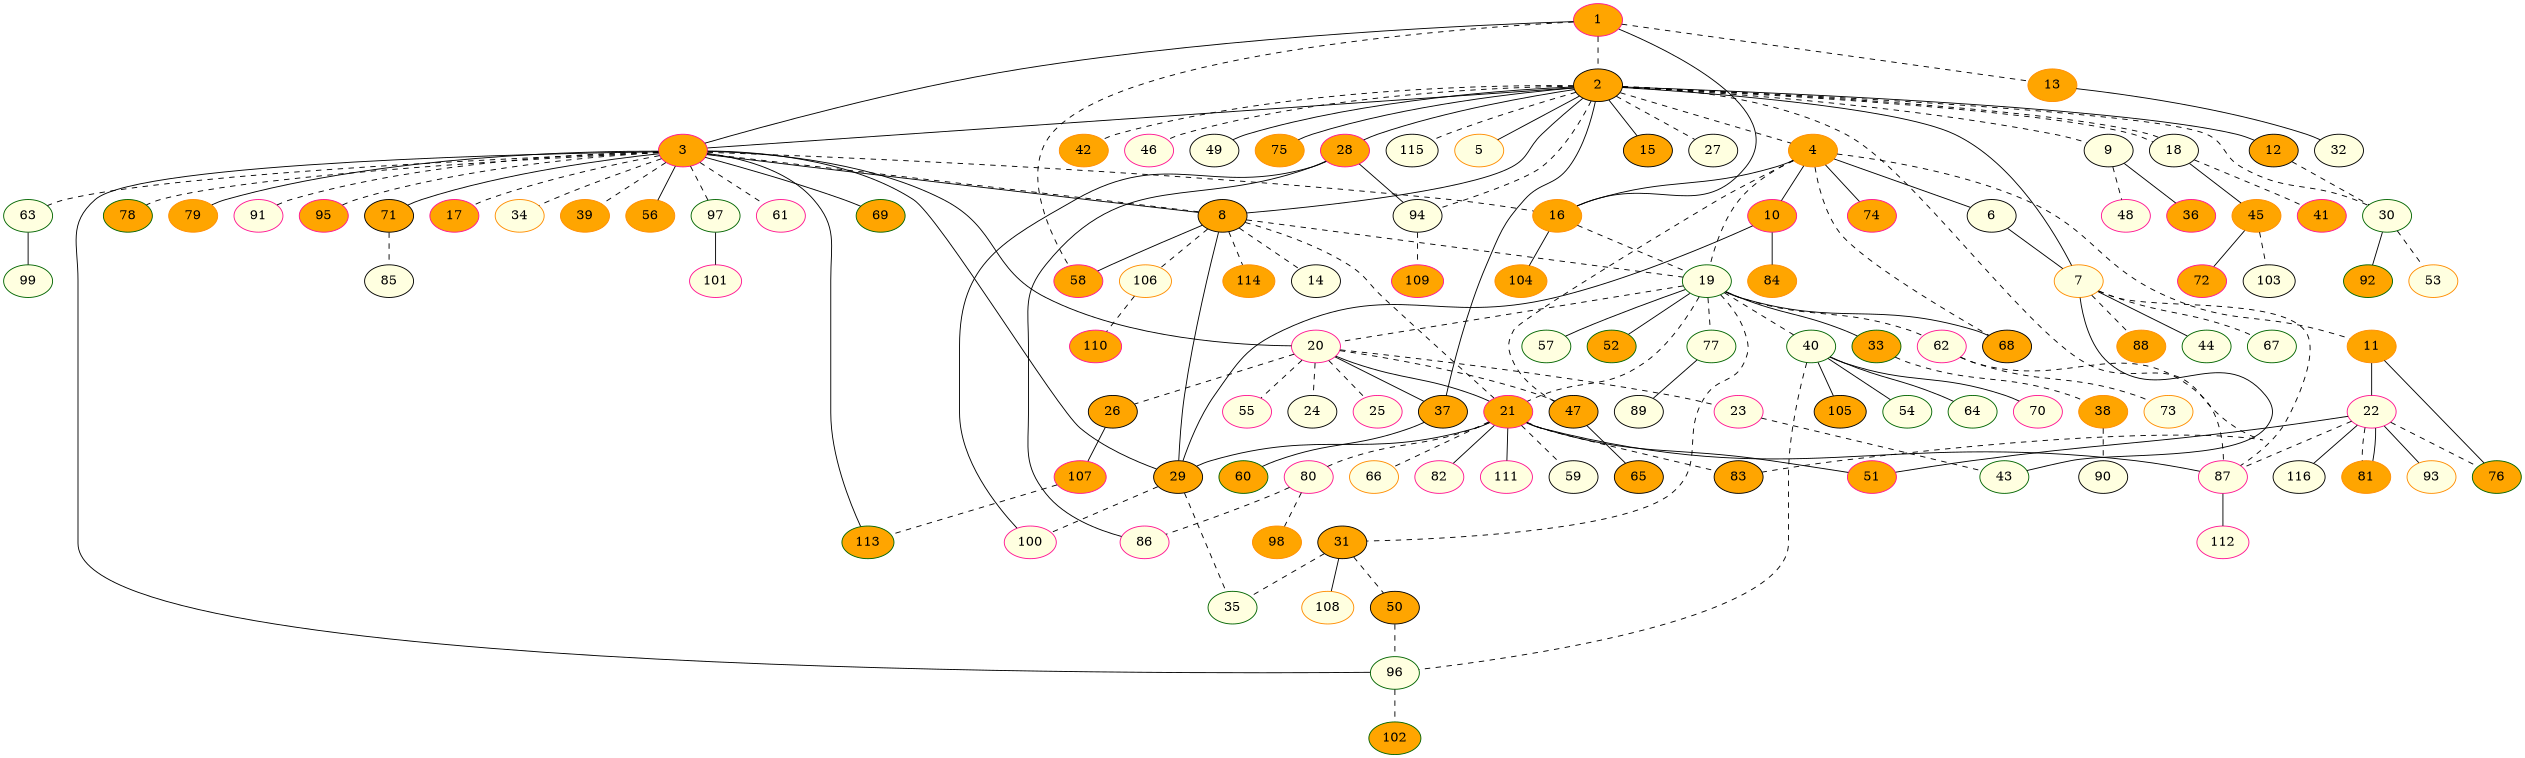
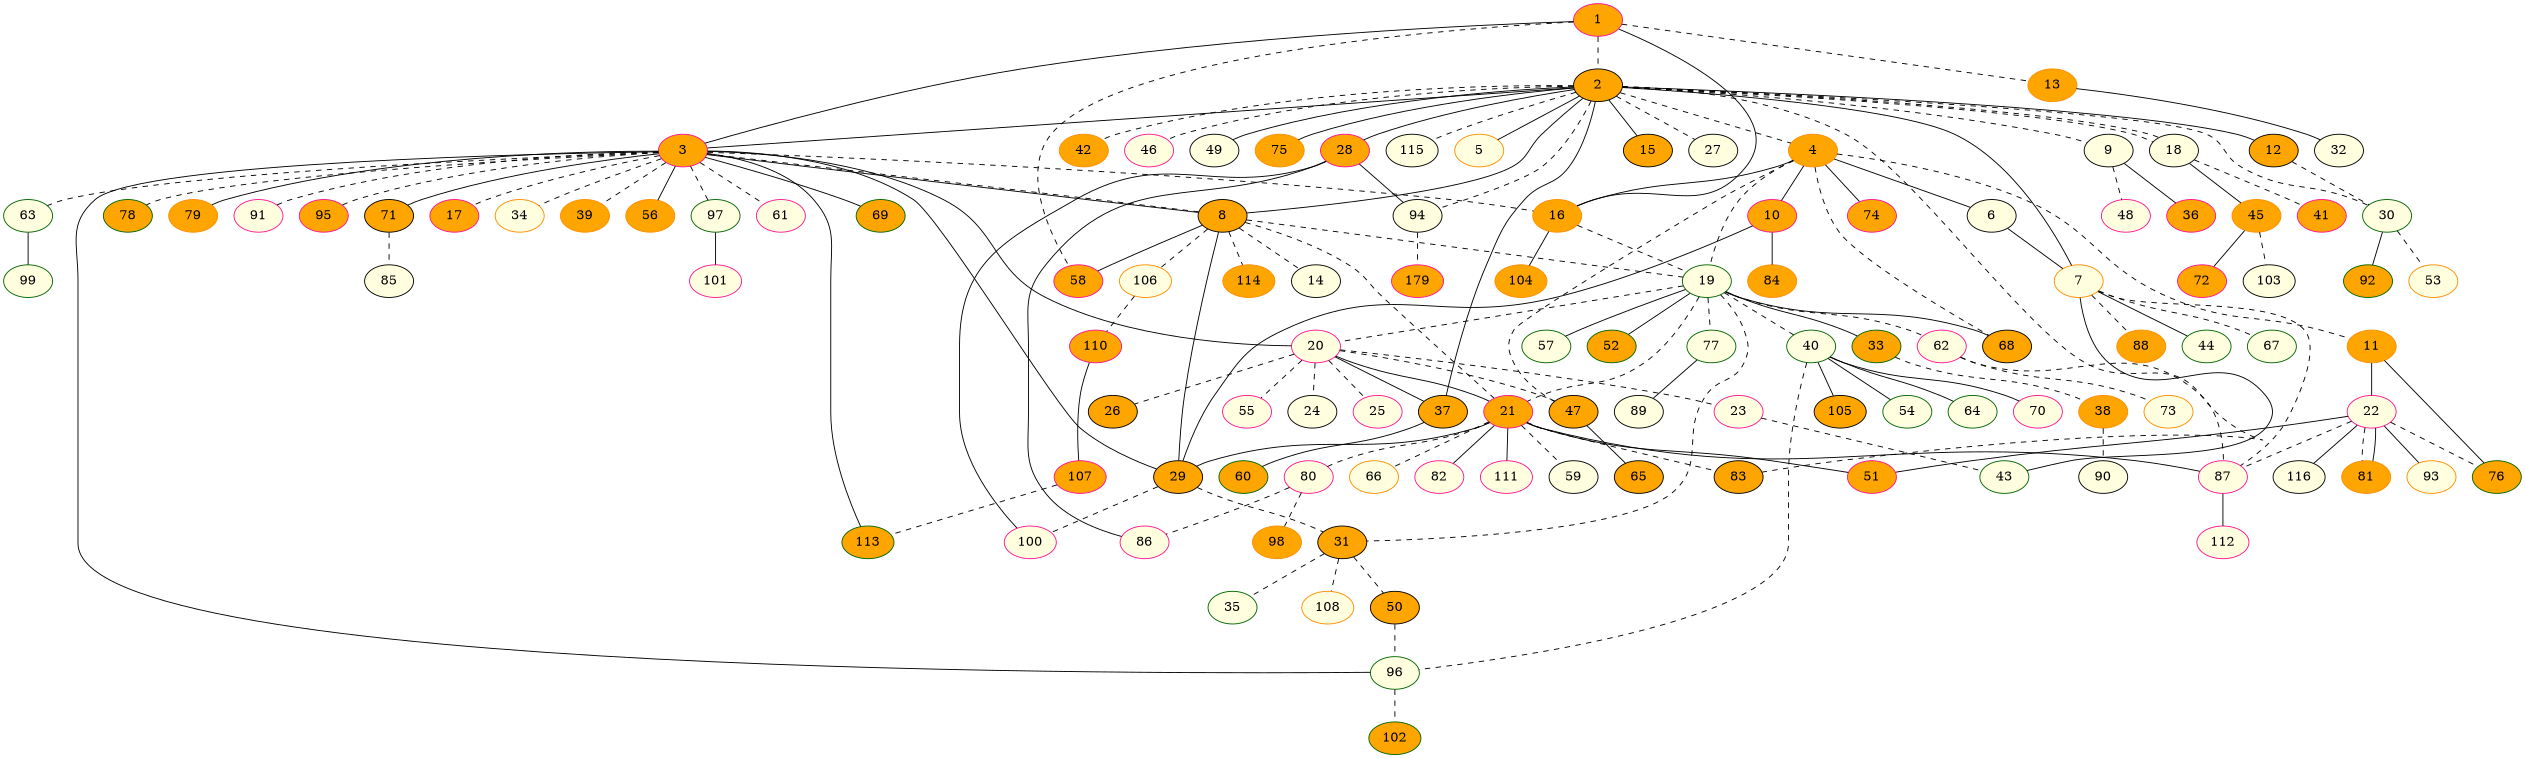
  graph {
    node [color=deeppink fillcolor=lightyellow style=filled]
    edge [style=dashed]
    1 [fillcolor=orange]
    2 [color=black fillcolor=orange]
    3 [fillcolor=orange]
    13 [color=darkorange fillcolor=orange]
    16 [color=darkorange fillcolor=orange]
    58 [fillcolor=orange]
    4 [color=darkorange fillcolor=orange]
    5 [color=darkorange]
    7 [color=darkorange]
    8 [color=black fillcolor=orange]
    9 [color=black]
    12 [color=black fillcolor=orange]
    15 [color=black fillcolor=orange]
    18 [color=black]
    27 [color=black]
    28 [fillcolor=orange]
    30 [color=darkgreen]
    37 [color=black fillcolor=orange]
    42 [color=darkorange fillcolor=orange]
    46
    49 [color=black]
    75 [color=darkorange fillcolor=orange]
    83 [color=black fillcolor=orange]
    94 [color=black]
    115 [color=black]
    17 [fillcolor=orange]
    20
    29 [color=black fillcolor=orange]
    34 [color=darkorange]
    39 [color=darkorange fillcolor=orange]
    56 [color=darkorange fillcolor=orange]
    61
    63 [color=darkgreen]
    69 [color=darkgreen fillcolor=orange]
    71 [color=black fillcolor=orange]
    78 [color=darkgreen fillcolor=orange]
    79 [color=darkorange fillcolor=orange]
    91
    95 [fillcolor=orange]
    96 [color=darkgreen]
    97 [color=darkgreen]
    113 [color=darkgreen fillcolor=orange]
    32 [color=black]
    19 [color=darkgreen]
    104 [color=darkorange fillcolor=orange]
    6 [color=black]
    10 [fillcolor=orange]
    11 [color=darkorange fillcolor=orange]
    47 [color=black fillcolor=orange]
    68 [color=black fillcolor=orange]
    74 [fillcolor=orange]
    43 [color=darkgreen]
    44 [color=darkgreen]
    67 [color=darkgreen]
    87
    88 [color=darkorange fillcolor=orange]
    14 [color=black]
    21 [fillcolor=orange]
    106 [color=darkorange]
    114 [color=darkorange fillcolor=orange]
    36 [fillcolor=orange]
    48
    41 [fillcolor=orange]
    45 [color=darkorange fillcolor=orange]
    86
    100
    53 [color=darkorange]
    92 [color=darkgreen fillcolor=orange]
    60 [color=darkgreen fillcolor=orange]
-   109 [fillcolor=orange]
+   109 [fillcolor=orange label=179]
    23
    24 [color=black]
    25
    26 [color=black fillcolor=orange]
    55
    31 [color=black fillcolor=orange]
    99 [color=darkgreen]
    85 [color=black]
    102 [color=darkgreen fillcolor=orange]
    101
    84 [color=darkorange fillcolor=orange]
    22
    76 [color=darkgreen fillcolor=orange]
    33 [color=darkgreen fillcolor=orange]
    40 [color=darkgreen]
    52 [color=darkgreen fillcolor=orange]
    57 [color=darkgreen]
    62
    77 [color=darkgreen]
    65 [color=black fillcolor=orange]
    112
    51 [fillcolor=orange]
    59 [color=black]
    66 [color=darkorange]
    80
    82
    111
    110 [fillcolor=orange]
    81 [color=darkorange fillcolor=orange]
    93 [color=darkorange]
    116 [color=black]
    72 [fillcolor=orange]
    103 [color=black]
    35 [color=darkgreen]
    50 [color=black fillcolor=orange]
    108 [color=darkorange]
    38 [color=darkorange fillcolor=orange]
    54 [color=darkgreen]
    64 [color=darkgreen]
    70
    105 [color=black fillcolor=orange]
    73 [color=darkorange]
    89 [color=black]
    107 [fillcolor=orange]
    98 [color=darkorange fillcolor=orange]
    90 [color=black]
    1 -- 2
    1 -- 3 [style=solid]
    1 -- 13
    1 -- 16 [style=solid]
    1 -- 58
    2 -- 3 [style=solid]
    2 -- 4
    2 -- 5 [style=solid]
    2 -- 7 [style=solid]
    2 -- 8 [style=solid]
    2 -- 9
    2 -- 12 [style=solid]
    2 -- 15 [style=solid]
    2 -- 18
    2 -- 18
    2 -- 27
    2 -- 28 [style=solid]
    2 -- 30
    2 -- 37 [style=solid]
    2 -- 42
    2 -- 46
    2 -- 49 [style=solid]
    2 -- 75 [style=solid]
    2 -- 83
    2 -- 94
    2 -- 115
    3 -- 16
    3 -- 8 [style=solid]
    3 -- 8
    3 -- 17
    3 -- 20 [style=solid]
    3 -- 29 [style=solid]
    3 -- 34
    3 -- 39
    3 -- 56 [style=solid]
    3 -- 61
    3 -- 63
    3 -- 69 [style=solid]
    3 -- 71 [style=solid]
    3 -- 78
    3 -- 79 [style=solid]
    3 -- 91
    3 -- 95
    3 -- 96 [style=solid]
    3 -- 97
    3 -- 113 [style=solid]
    13 -- 32 [style=solid]
    16 -- 19
    16 -- 104 [style=solid]
    4 -- 16 [style=solid]
    4 -- 19
    4 -- 6 [style=solid]
    4 -- 10 [style=solid]
    4 -- 11
    4 -- 47
    4 -- 68
    4 -- 74 [style=solid]
    7 -- 43 [style=solid]
    7 -- 44 [style=solid]
    7 -- 67
    7 -- 87
    7 -- 88
    8 -- 58 [style=solid]
    8 -- 29 [style=solid]
    8 -- 19
    8 -- 14
    8 -- 21
    8 -- 106
    8 -- 114
    9 -- 36 [style=solid]
    9 -- 48
    12 -- 30
    18 -- 41
    18 -- 45 [style=solid]
    28 -- 94 [style=solid]
    28 -- 86 [style=solid]
    28 -- 100 [style=solid]
    30 -- 53
    30 -- 92 [style=solid]
    37 -- 60 [style=solid]
    94 -- 109
    20 -- 37 [style=solid]
    20 -- 47
    20 -- 21 [style=solid]
    20 -- 23
    20 -- 24
    20 -- 25
    20 -- 26
    20 -- 55
    29 -- 100
-   29 -- 35
+   29 -- 31
    63 -- 99 [style=solid]
    71 -- 85
    96 -- 102
    97 -- 101 [style=solid]
    19 -- 20
    19 -- 68 [style=solid]
    19 -- 21
    19 -- 31
    19 -- 33 [style=solid]
    19 -- 40
    19 -- 52 [style=solid]
    19 -- 57 [style=solid]
    19 -- 62
    19 -- 77
    6 -- 7 [style=solid]
    10 -- 29 [style=solid]
    10 -- 84 [style=solid]
    11 -- 22 [style=solid]
    11 -- 76 [style=solid]
    47 -- 65 [style=solid]
    87 -- 112 [style=solid]
    21 -- 83
    21 -- 29 [style=solid]
    21 -- 87 [style=solid]
    21 -- 51 [style=solid]
    21 -- 59
    21 -- 66
    21 -- 80
    21 -- 82 [style=solid]
    21 -- 111 [style=solid]
    106 -- 110
    45 -- 72 [style=solid]
    45 -- 103
    23 -- 43
-   26 -- 107 [style=solid]
+   110 -- 107 [style=solid]
    31 -- 35
    31 -- 50
-   31 -- 108 [style=solid]
+   31 -- 108
    22 -- 87
    22 -- 76
    22 -- 51 [style=solid]
    22 -- 81
    22 -- 81 [style=solid]
    22 -- 93 [style=solid]
    22 -- 116 [style=solid]
    33 -- 38
    40 -- 96
    40 -- 54 [style=solid]
    40 -- 64 [style=solid]
    40 -- 70 [style=solid]
    40 -- 105 [style=solid]
    62 -- 87
    62 -- 73
    77 -- 89 [style=solid]
    80 -- 86
    80 -- 98
    50 -- 96
    38 -- 90
    107 -- 113
  }
